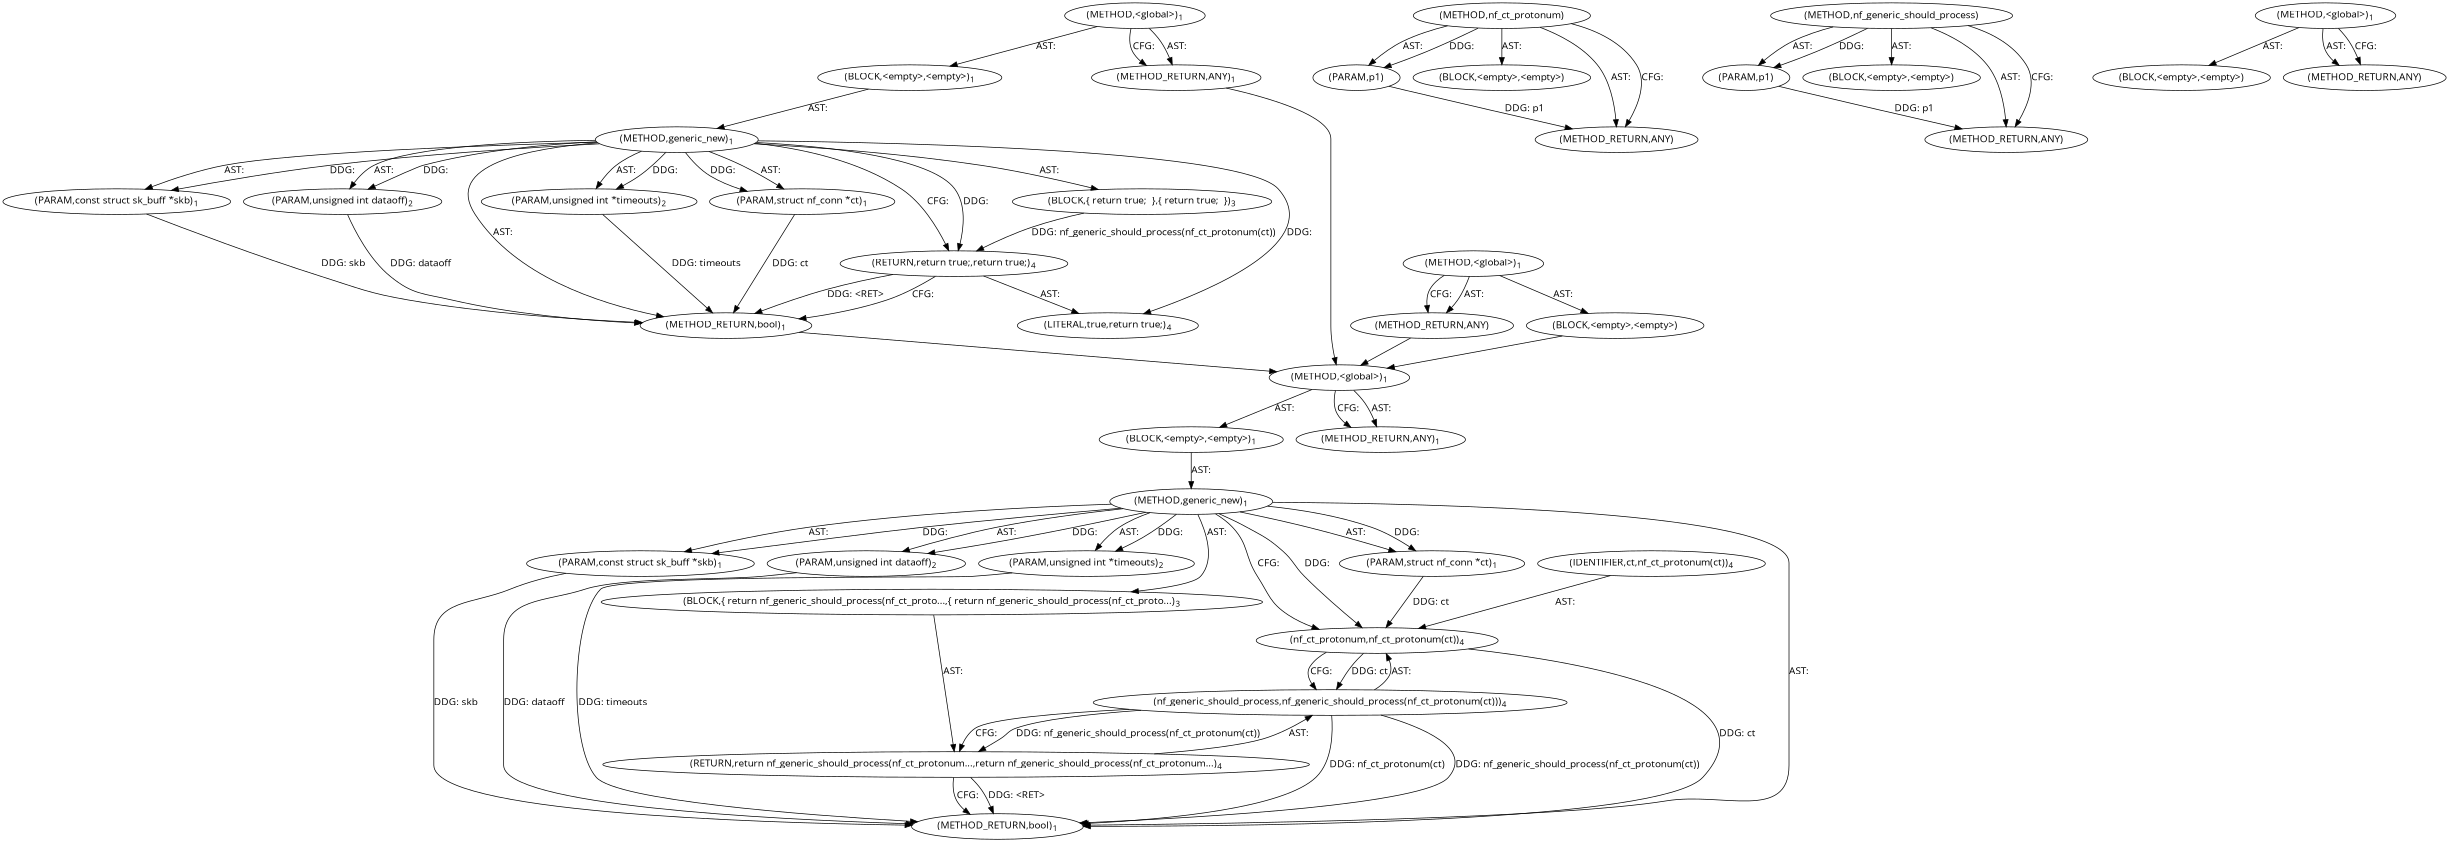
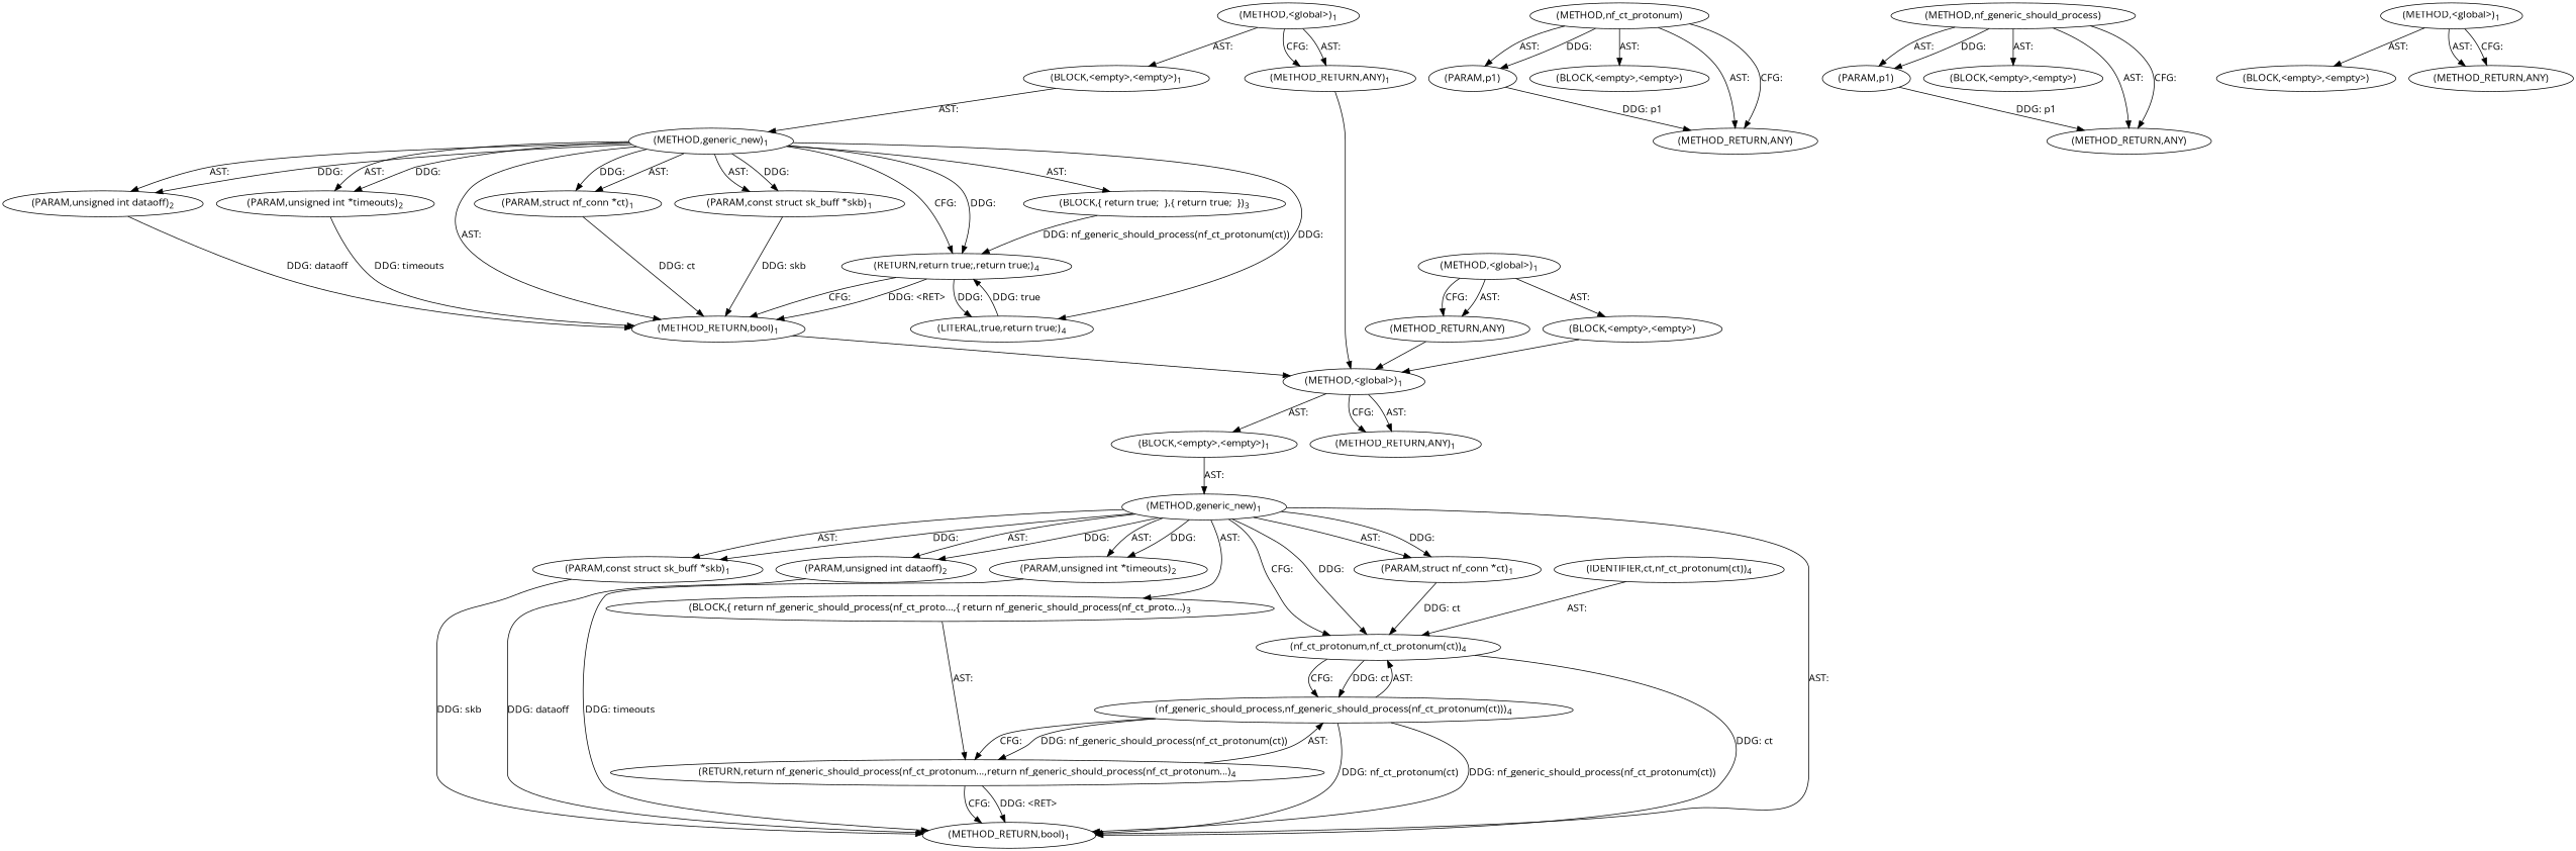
  digraph {
    fontname="Open Sans"
    node [fontname="Open Sans"]
    edge [fontname="Open Sans"]
    n1 [label=<(METHOD,&lt;global&gt;)<SUB>1</SUB>>]
    n2 [label=<(BLOCK,&lt;empty&gt;,&lt;empty&gt;)<SUB>1</SUB>>]
    n3 [label=<(METHOD_RETURN,ANY)<SUB>1</SUB>>]
    n4 [label=<(METHOD,generic_new)<SUB>1</SUB>>]
    n5 [label=<(METHOD,&lt;global&gt;)<SUB>1</SUB>>]
    n6 [label=<(PARAM,struct nf_conn *ct)<SUB>1</SUB>>]
    n7 [label=<(PARAM,const struct sk_buff *skb)<SUB>1</SUB>>]
    n8 [label=<(PARAM,unsigned int dataoff)<SUB>2</SUB>>]
    n9 [label=<(PARAM,unsigned int *timeouts)<SUB>2</SUB>>]
    n10 [label=<(BLOCK,{ 	return true;  },{ 	return true;  })<SUB>3</SUB>>]
    n11 [label=<(RETURN,return true;,return true;)<SUB>4</SUB>>]
    n12 [label=<(LITERAL,true,return true;)<SUB>4</SUB>>]
    n13 [label=<(METHOD_RETURN,bool)<SUB>1</SUB>>]
    n14 [label=<(BLOCK,&lt;empty&gt;,&lt;empty&gt;)<SUB>1</SUB>>]
    n15 [label=<(METHOD_RETURN,ANY)<SUB>1</SUB>>]
    n16 [label=<(METHOD,&lt;global&gt;)<SUB>1</SUB>>]
    n17 [label=<(BLOCK,&lt;empty&gt;,&lt;empty&gt;)>]
    n18 [label=<(METHOD_RETURN,ANY)>]
    n19 [label=<(METHOD,generic_new)<SUB>1</SUB>>]
    n20 [label=<(PARAM,struct nf_conn *ct)<SUB>1</SUB>>]
    n21 [label=<(PARAM,const struct sk_buff *skb)<SUB>1</SUB>>]
    n22 [label=<(PARAM,unsigned int dataoff)<SUB>2</SUB>>]
    n23 [label=<(PARAM,unsigned int *timeouts)<SUB>2</SUB>>]
    n24 [label=<(BLOCK,{ 	return nf_generic_should_process(nf_ct_proto...,{ 	return nf_generic_should_process(nf_ct_proto...)<SUB>3</SUB>>]
    n25 [label=<(nf_ct_protonum,nf_ct_protonum(ct))<SUB>4</SUB>>]
    n26 [label=<(METHOD_RETURN,bool)<SUB>1</SUB>>]
    n27 [label=<(RETURN,return nf_generic_should_process(nf_ct_protonum...,return nf_generic_should_process(nf_ct_protonum...)<SUB>4</SUB>>]
    n28 [label=<(nf_generic_should_process,nf_generic_should_process(nf_ct_protonum(ct)))<SUB>4</SUB>>]
    n29 [label=<(IDENTIFIER,ct,nf_ct_protonum(ct))<SUB>4</SUB>>]
    n30 [label=<(METHOD,nf_ct_protonum)>]
    n31 [label=<(PARAM,p1)>]
    n32 [label=<(BLOCK,&lt;empty&gt;,&lt;empty&gt;)>]
    n33 [label=<(METHOD_RETURN,ANY)>]
    n34 [label=<(METHOD,nf_generic_should_process)>]
    n35 [label=<(PARAM,p1)>]
    n36 [label=<(BLOCK,&lt;empty&gt;,&lt;empty&gt;)>]
    n37 [label=<(METHOD_RETURN,ANY)>]
    n38 [label=<(METHOD,&lt;global&gt;)<SUB>1</SUB>>]
    n39 [label=<(BLOCK,&lt;empty&gt;,&lt;empty&gt;)>]
    n40 [label=<(METHOD_RETURN,ANY)>]
    n1 -> n2 [label="AST: "]
    n1 -> n3 [label="AST: "]
    n1 -> n3 [label="CFG: "]
    n2 -> n4 [label="AST: "]
    n3 -> n5
    n4 -> n6 [label="AST: "]
    n4 -> n6 [label="DDG: "]
    n4 -> n7 [label="AST: "]
    n4 -> n7 [label="DDG: "]
    n4 -> n8 [label="AST: "]
    n4 -> n8 [label="DDG: "]
    n4 -> n9 [label="AST: "]
    n4 -> n9 [label="DDG: "]
    n4 -> n10 [label="AST: "]
    n4 -> n11 [label="CFG: "]
    n4 -> n11 [label="DDG: "]
    n4 -> n12 [label="DDG: "]
    n4 -> n13 [label="AST: "]
    n5 -> n14 [label="AST: "]
    n5 -> n15 [label="AST: "]
    n5 -> n15 [label="CFG: "]
    n6 -> n13 [label="DDG: ct"]
    n7 -> n13 [label="DDG: skb"]
    n8 -> n13 [label="DDG: dataoff"]
    n9 -> n13 [label="DDG: timeouts"]
    n10 -> n11 [label="DDG: nf_generic_should_process(nf_ct_protonum(ct))"]
-   n11 -> n12 [label="AST: "]
+   n11 -> n12 [label="DDG: "]
    n11 -> n13 [label="CFG: "]
    n11 -> n13 [label="DDG: &lt;RET&gt;"]
+   n12 -> n11 [label="DDG: true"]
    n13 -> n5
    n14 -> n19 [label="AST: "]
    n16 -> n17 [label="AST: "]
    n16 -> n18 [label="AST: "]
    n16 -> n18 [label="CFG: "]
    n17 -> n5
    n18 -> n5
    n19 -> n20 [label="AST: "]
    n19 -> n20 [label="DDG: "]
    n19 -> n21 [label="AST: "]
    n19 -> n21 [label="DDG: "]
    n19 -> n22 [label="AST: "]
    n19 -> n22 [label="DDG: "]
    n19 -> n23 [label="AST: "]
    n19 -> n23 [label="DDG: "]
    n19 -> n24 [label="AST: "]
    n19 -> n25 [label="CFG: "]
    n19 -> n25 [label="DDG: "]
    n19 -> n26 [label="AST: "]
    n20 -> n25 [label="DDG: ct"]
    n21 -> n26 [label="DDG: skb"]
    n22 -> n26 [label="DDG: dataoff"]
    n23 -> n26 [label="DDG: timeouts"]
    n24 -> n27 [label="AST: "]
    n25 -> n26 [label="DDG: ct"]
    n25 -> n28 [label="CFG: "]
    n25 -> n28 [label="DDG: ct"]
    n27 -> n26 [label="CFG: "]
    n27 -> n26 [label="DDG: &lt;RET&gt;"]
    n27 -> n28 [label="AST: "]
    n28 -> n25 [label="AST: "]
    n28 -> n26 [label="DDG: nf_ct_protonum(ct)"]
    n28 -> n26 [label="DDG: nf_generic_should_process(nf_ct_protonum(ct))"]
    n28 -> n27 [label="CFG: "]
    n28 -> n27 [label="DDG: nf_generic_should_process(nf_ct_protonum(ct))"]
    n29 -> n25 [label="AST: "]
    n30 -> n31 [label="AST: "]
    n30 -> n31 [label="DDG: "]
    n30 -> n32 [label="AST: "]
    n30 -> n33 [label="AST: "]
    n30 -> n33 [label="CFG: "]
    n31 -> n33 [label="DDG: p1"]
    n34 -> n35 [label="AST: "]
    n34 -> n35 [label="DDG: "]
    n34 -> n36 [label="AST: "]
    n34 -> n37 [label="AST: "]
    n34 -> n37 [label="CFG: "]
    n35 -> n37 [label="DDG: p1"]
    n38 -> n39 [label="AST: "]
    n38 -> n40 [label="AST: "]
    n38 -> n40 [label="CFG: "]
  }
